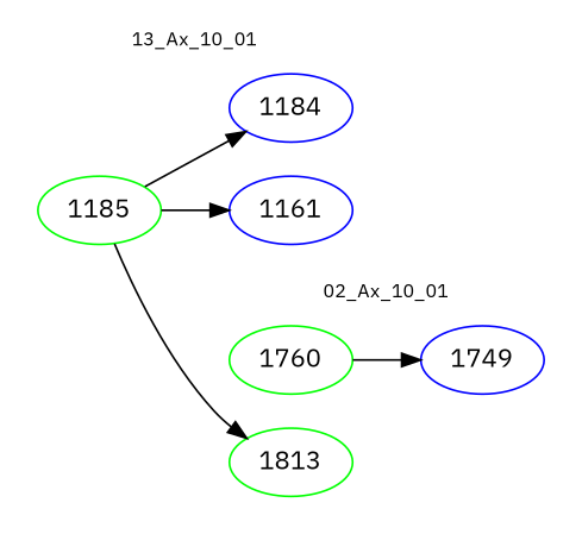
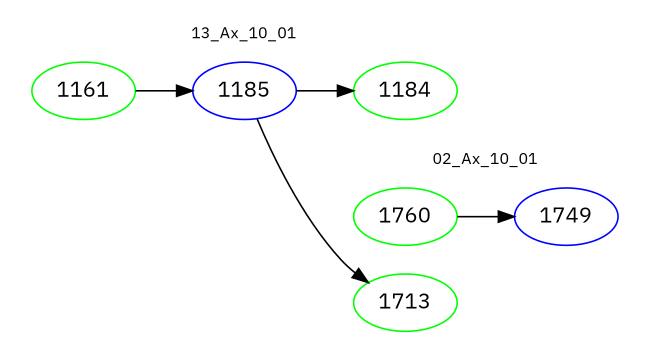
  digraph {
    fontname="IBM Plex Sans"
    rankdir=LR
    node [color=green fontname="IBM Plex Sans"]
    edge [color=black fontname="IBM Plex Sans"]
-   n1 [label=1185]
-   n2 [color=blue label=1161]
-   n3 [color=blue label=1184]
+   n1 [color=blue label=1185]
+   n2 [label=1161]
+   n3 [label=1184]
    n4 [label=1760]
-   n5 [label=1813]
+   n5 [label=1713]
    n6 [color=blue label=1749]
    subgraph cluster_1 {
      color=white
      fontsize=10
      label="13_Ax_10_01"
      n1
      n2
      n3
    }
    subgraph cluster_2 {
      color=white
      fontsize=10
      label="02_Ax_10_01"
      n4
      n5
      n6
    }
-   n1 -> n2
+   n2 -> n1
    n1 -> n3
    n1 -> n5
    n4 -> n6
  }
